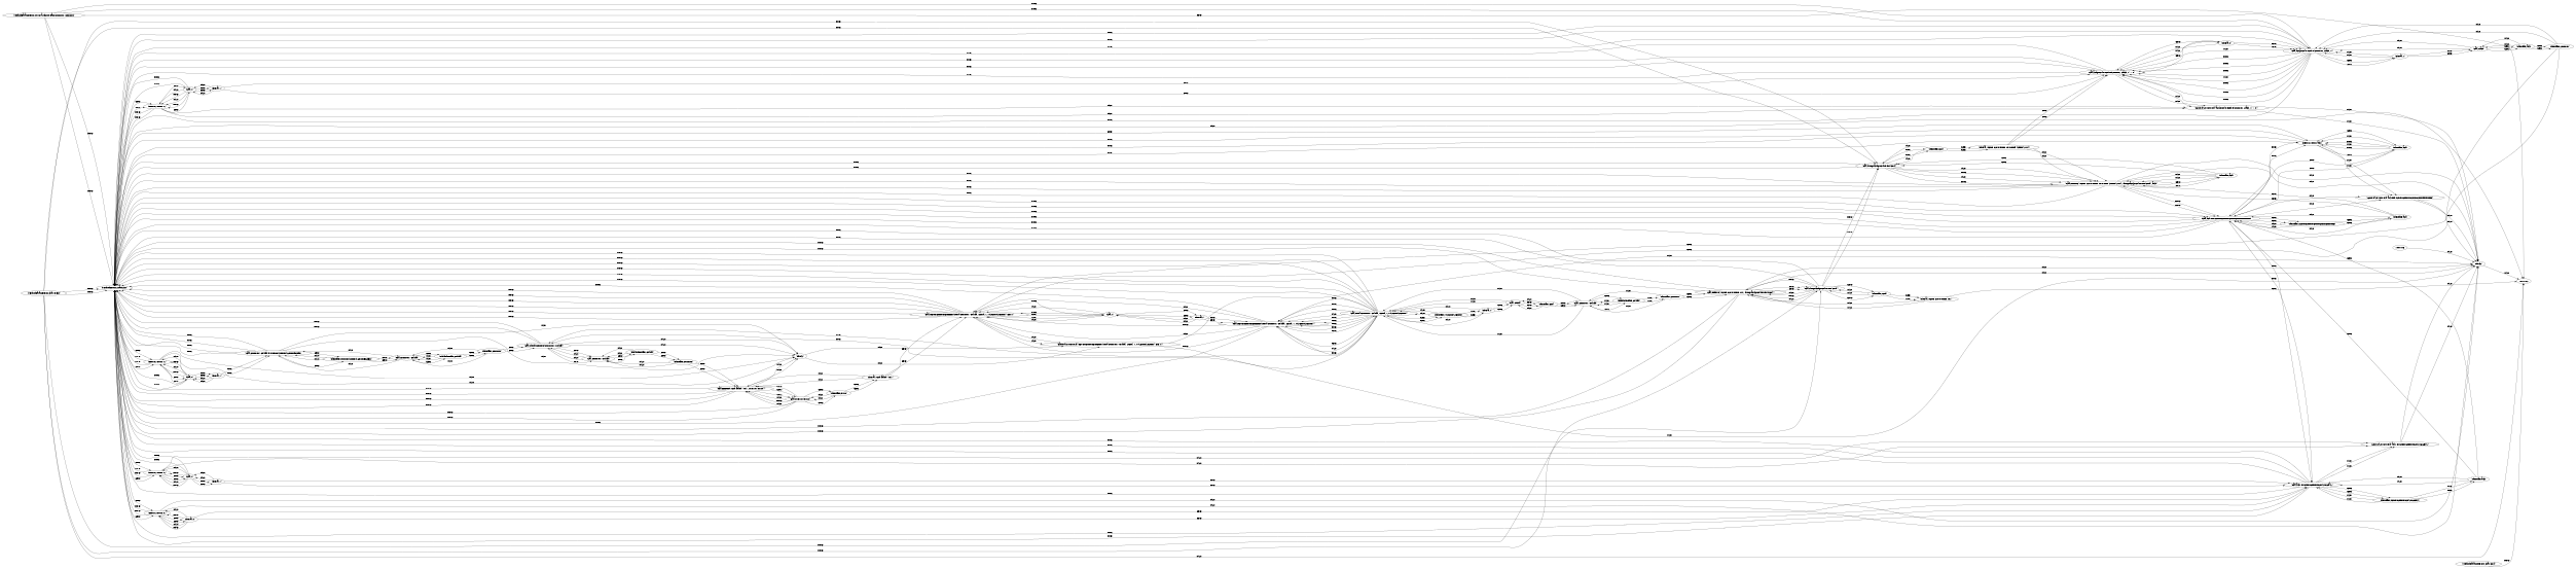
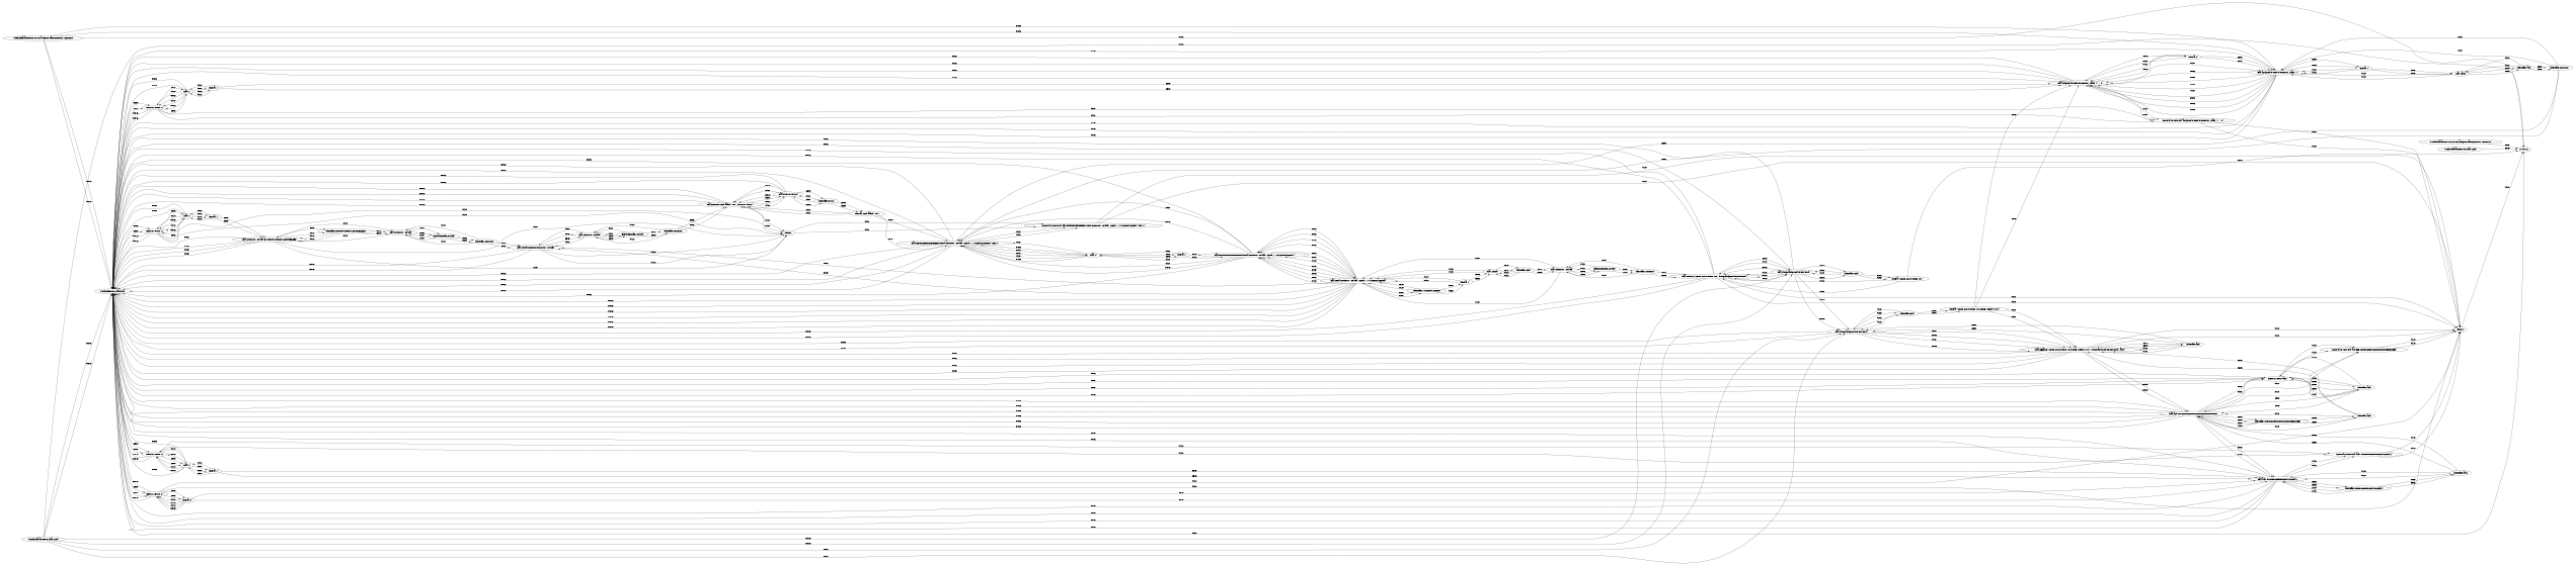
  digraph {
    rankdir=LR
    n1 [label="(MethodReturn,static int)"]
    n2 [label="(Return,return -1;)"]
    n3 [label="(Return,return -1;)"]
    n4 [label="(Return,return ack;)"]
    n5 [label="(Return,return -1;)"]
    n6 [label="(Return,return 0;)"]
    1000102
    n8 [label="(Block,)"]
    n9 [label="(Call,-1)"]
    n10 [label="(ControlStructure,if (a2dp_ctrl_receive(common, &ack, 1) < 0))"]
    n11 [label="(Call,-1)"]
    n12 [label="(ControlStructure,if (ack == A2DP_CTRL_ACK_INCALL_FAILURE))"]
    n13 [label="(Identifier,ack)"]
    n14 [label="(ControlStructure,if (ack != A2DP_CTRL_ACK_SUCCESS))"]
    n15 [label="(Call,-1)"]
    n16 [label="(Block,)"]
    n17 [label="(Literal,0)"]
    n18 [label="(MethodParameterIn,struct a2dp_stream_common *common)"]
    n19 [label="(Call,a2dp_ctrl_receive(common, &ack, 1))"]
    n20 [label="(Literal,1)"]
    n21 [label="(Call,a2dp_ctrl_receive(common, &ack, 1) < 0)"]
-   n23 [label="(MethodParameterIn,char event)"]
+   n22 [label="(MethodParameterOut,struct a2dp_stream_common *common)"]
+   n23 [label="(MethodParameterIn,char cmd)"]
    n24 [label="(Call,dump_a2dp_ctrl_event(cmd))"]
    n25 [label="(Call,dump_a2dp_ctrl_event(cmd))"]
    n26 [label="(Call,DEBUG(\"A2DP COMMAND %s DONE STATUS %d\", dump_a2dp_ctrl_event(cmd), ack))"]
    n27 [label="(Identifier,cmd)"]
    n28 [label="(Call,DEBUG(\"A2DP COMMAND %s\", dump_a2dp_ctrl_event(cmd)))"]
    n29 [label="(Identifier,cmd)"]
    n30 [label="(MethodParameterOut,char cmd)"]
    n31 [label="(ControlStructure,if (TEMP_FAILURE_RETRY(send(common->ctrl_fd, &cmd, 1, MSG_NOSIGNAL)) == -1))"]
    n32 [label="(Literal,\"cmd failed (%s)\")"]
    n33 [label="(Call,ERROR(\"cmd failed (%s)\", strerror(errno)))"]
    n34 [label="(Call,TEMP_FAILURE_RETRY(send(common->ctrl_fd, &cmd, 1, MSG_NOSIGNAL)) == -1)"]
    n35 [label="(Call,strerror(errno))"]
    n36 [label="(Call,-1)"]
    n37 [label="(Identifier,errno)"]
    n38 [label="(Call,common->ctrl_fd)"]
    n39 [label="(FieldIdentifier,ctrl_fd)"]
    n40 [label="(Call,skt_disconnect(common->ctrl_fd))"]
    n41 [label="(Identifier,common)"]
    n42 [label="(FieldIdentifier,ctrl_fd)"]
    n43 [label="(Call,common->ctrl_fd)"]
    n44 [label="(Identifier,common)"]
    n45 [label="(Call,common->ctrl_fd = AUDIO_SKT_DISCONNECTED)"]
    n46 [label="(Identifier,AUDIO_SKT_DISCONNECTED)"]
    n47 [label="(Literal,1)"]
    n48 [label="(Identifier,common)"]
    n49 [label="(Call,&ack)"]
    n50 [label="(Identifier,ack)"]
    n51 [label="(Literal,0)"]
    n52 [label="(Literal,1)"]
    n53 [label="(Literal,\"A2DP COMMAND %s DONE STATUS %d\")"]
    n54 [label="(Identifier,ack)"]
    n55 [label="(Call,ack == A2DP_CTRL_ACK_INCALL_FAILURE)"]
    n56 [label="(Identifier,A2DP_CTRL_ACK_INCALL_FAILURE)"]
    n57 [label="(Call,ack != A2DP_CTRL_ACK_SUCCESS)"]
    n58 [label="(Identifier,ack)"]
    n59 [label="(Identifier,A2DP_CTRL_ACK_SUCCESS)"]
    n60 [label="(Identifier,ack)"]
    n61 [label="(Literal,1)"]
    n62 [label="(Literal,\"A2DP COMMAND %s\")"]
    n63 [label="(Call,send(common->ctrl_fd, &cmd, 1, MSG_NOSIGNAL))"]
    n64 [label="(Identifier,MSG_NOSIGNAL)"]
    n65 [label="(Call,TEMP_FAILURE_RETRY(send(common->ctrl_fd, &cmd, 1, MSG_NOSIGNAL)))"]
    n66 [label="(Literal,1)"]
    n67 [label="(Call,common->ctrl_fd)"]
    n68 [label="(FieldIdentifier,ctrl_fd)"]
    n69 [label="(Identifier,common)"]
    n70 [label="(Call,&cmd)"]
    n71 [label="(Identifier,cmd)"]
    n72 [label="(Literal,1)"]
-   1000106
    n1 -> n2 [label="CFG: "]
    n1 -> n2 [label="CFG: "]
    n1 -> n3 [label="CFG: "]
    n1 -> n3 [label="CFG: "]
    n1 -> n4 [label="CFG: "]
    n1 -> n4 [label="CFG: "]
    n1 -> n5 [label="CFG: "]
    n1 -> n5 [label="CFG: "]
    n1 -> n6 [label="CFG: "]
    n1 -> n6 [label="CFG: "]
    n1 -> 1000102 [label="AST: "]
    n2 -> n1 [label="DDG: "]
    n2 -> n1 [label="DDG: "]
    n2 -> n8 [label="AST: "]
    n2 -> n8 [label="AST: "]
    n2 -> n9 [label="CFG: "]
    n2 -> n9 [label="CFG: "]
    n3 -> n1 [label="DDG: "]
    n3 -> n1 [label="DDG: "]
    n3 -> n10 [label="AST: "]
    n3 -> n10 [label="AST: "]
    n3 -> n11 [label="CFG: "]
    n3 -> n11 [label="CFG: "]
    n4 -> n1 [label="DDG: "]
    n4 -> n1 [label="DDG: "]
    n4 -> n12 [label="AST: "]
    n4 -> n12 [label="AST: "]
    n4 -> n13 [label="CFG: "]
    n4 -> n13 [label="CFG: "]
    n5 -> n1 [label="DDG: "]
    n5 -> n1 [label="DDG: "]
    n5 -> n14 [label="AST: "]
    n5 -> n14 [label="AST: "]
    n5 -> n15 [label="CFG: "]
    n5 -> n15 [label="CFG: "]
    n6 -> n1 [label="DDG: "]
    n6 -> n1 [label="DDG: "]
    n6 -> n16 [label="AST: "]
    n6 -> n16 [label="AST: "]
    n6 -> n17 [label="CFG: "]
    n6 -> n17 [label="CFG: "]
    n8 -> n31 [label="AST: "]
    n8 -> n31 [label="AST: "]
    n9 -> n1 [label="DDG: "]
    n9 -> n1 [label="DDG: "]
    n9 -> n2 [label="AST: "]
    n9 -> n2 [label="DDG: "]
    n9 -> n2 [label="AST: "]
    n9 -> n2 [label="DDG: "]
    n9 -> n47 [label="CFG: "]
    n9 -> n47 [label="CFG: "]
    n10 -> n16 [label="AST: "]
    n10 -> n16 [label="AST: "]
    n11 -> n1 [label="DDG: "]
    n11 -> n1 [label="DDG: "]
    n11 -> n3 [label="AST: "]
    n11 -> n3 [label="DDG: "]
    n11 -> n3 [label="AST: "]
    n11 -> n3 [label="DDG: "]
    n11 -> n52 [label="CFG: "]
    n11 -> n52 [label="CFG: "]
    n12 -> n16 [label="AST: "]
    n12 -> n16 [label="AST: "]
    n13 -> n4 [label="AST: "]
    n13 -> n4 [label="DDG: "]
    n13 -> n4 [label="AST: "]
    n13 -> n4 [label="DDG: "]
    n13 -> n55 [label="CFG: "]
    n13 -> n55 [label="CFG: "]
    n14 -> n16 [label="AST: "]
    n14 -> n16 [label="AST: "]
    n15 -> n1 [label="DDG: "]
    n15 -> n1 [label="DDG: "]
    n15 -> n5 [label="AST: "]
    n15 -> n5 [label="DDG: "]
    n15 -> n5 [label="AST: "]
    n15 -> n5 [label="DDG: "]
    n15 -> n61 [label="CFG: "]
    n15 -> n61 [label="CFG: "]
    n16 -> 1000102 [label="AST: "]
    n17 -> n6 [label="AST: "]
    n17 -> n6 [label="DDG: "]
    n17 -> n6 [label="AST: "]
    n17 -> n6 [label="DDG: "]
    n17 -> n57 [label="CFG: "]
    n17 -> n57 [label="CFG: "]
    n18 -> n1 [label="DDG: "]
    n18 -> n1 [label="DDG: "]
-   n18 -> 1000102 [label="CFG: "]
+   n18 -> 1000102 [label="AST: "]
    n18 -> n19 [label="DDG: "]
    n18 -> n19 [label="DDG: "]
    n19 -> n1 [label="DDG: "]
    n19 -> n1 [label="DDG: "]
    n19 -> n1 [label="DDG: "]
    n19 -> n1 [label="DDG: "]
    n19 -> n20 [label="CFG: "]
    n19 -> n20 [label="CFG: "]
    n19 -> n21 [label="AST: "]
    n19 -> n21 [label="DDG: "]
    n19 -> n21 [label="DDG: "]
    n19 -> n21 [label="DDG: "]
    n19 -> n21 [label="AST: "]
    n19 -> n21 [label="DDG: "]
    n19 -> n21 [label="DDG: "]
    n19 -> n21 [label="DDG: "]
    n20 -> n19 [label="AST: "]
    n20 -> n19 [label="AST: "]
    n20 -> n49 [label="CFG: "]
    n20 -> n49 [label="CFG: "]
    n21 -> n1 [label="DDG: "]
    n21 -> n1 [label="DDG: "]
    n21 -> n1 [label="DDG: "]
    n21 -> n1 [label="DDG: "]
    n21 -> n10 [label="AST: "]
    n21 -> n10 [label="AST: "]
    n21 -> n51 [label="CFG: "]
    n21 -> n51 [label="CFG: "]
+   n22 -> 1000102 [label="AST: "]
    n23 -> n1 [label="DDG: "]
    n23 -> n1 [label="DDG: "]
    n23 -> 1000102 [label="AST: "]
    n23 -> n24 [label="DDG: "]
    n23 -> n24 [label="DDG: "]
    n23 -> n25 [label="DDG: "]
    n23 -> n25 [label="DDG: "]
    n24 -> n1 [label="DDG: "]
    n24 -> n1 [label="DDG: "]
    n24 -> n26 [label="AST: "]
    n24 -> n26 [label="DDG: "]
    n24 -> n26 [label="AST: "]
    n24 -> n26 [label="DDG: "]
    n24 -> n27 [label="CFG: "]
    n24 -> n27 [label="CFG: "]
    n25 -> n1 [label="DDG: "]
    n25 -> n1 [label="DDG: "]
    n25 -> n24 [label="DDG: "]
    n25 -> n24 [label="DDG: "]
    n25 -> n28 [label="AST: "]
    n25 -> n28 [label="DDG: "]
    n25 -> n28 [label="AST: "]
    n25 -> n28 [label="DDG: "]
    n25 -> n29 [label="CFG: "]
    n25 -> n29 [label="CFG: "]
    n26 -> n1 [label="DDG: "]
    n26 -> n1 [label="DDG: "]
    n26 -> n1 [label="DDG: "]
    n26 -> n1 [label="DDG: "]
    n26 -> n16 [label="AST: "]
    n26 -> n16 [label="AST: "]
    n26 -> n54 [label="CFG: "]
    n26 -> n54 [label="CFG: "]
    n26 -> n55 [label="DDG: "]
    n26 -> n55 [label="DDG: "]
    n27 -> n24 [label="AST: "]
    n27 -> n24 [label="AST: "]
    n27 -> n53 [label="CFG: "]
    n27 -> n53 [label="CFG: "]
    n28 -> n1 [label="DDG: "]
    n28 -> n1 [label="DDG: "]
    n28 -> n1 [label="DDG: "]
    n28 -> n1 [label="DDG: "]
    n28 -> n16 [label="AST: "]
    n28 -> n16 [label="AST: "]
    n28 -> n25 [label="CFG: "]
    n28 -> n25 [label="CFG: "]
    n29 -> n25 [label="AST: "]
    n29 -> n25 [label="AST: "]
    n29 -> n62 [label="CFG: "]
    n29 -> n62 [label="CFG: "]
    n30 -> 1000102 [label="DDG: "]
    n31 -> n16 [label="AST: "]
    n31 -> n16 [label="AST: "]
    n32 -> n33 [label="AST: "]
    n32 -> n33 [label="AST: "]
    n32 -> n34 [label="CFG: "]
    n32 -> n34 [label="CFG: "]
    n33 -> n1 [label="DDG: "]
    n33 -> n1 [label="DDG: "]
    n33 -> n1 [label="DDG: "]
    n33 -> n1 [label="DDG: "]
    n33 -> n8 [label="AST: "]
    n33 -> n8 [label="AST: "]
    n33 -> n35 [label="CFG: "]
    n33 -> n35 [label="CFG: "]
    n34 -> n1 [label="DDG: "]
    n34 -> n1 [label="DDG: "]
    n34 -> n1 [label="DDG: "]
    n34 -> n1 [label="DDG: "]
    n34 -> n1 [label="DDG: "]
    n34 -> n1 [label="DDG: "]
    n34 -> n31 [label="AST: "]
    n34 -> n31 [label="AST: "]
    n34 -> n36 [label="CFG: "]
    n34 -> n36 [label="CFG: "]
    n35 -> n1 [label="DDG: "]
    n35 -> n1 [label="DDG: "]
    n35 -> n33 [label="AST: "]
    n35 -> n33 [label="DDG: "]
    n35 -> n33 [label="AST: "]
    n35 -> n33 [label="DDG: "]
    n35 -> n37 [label="CFG: "]
    n35 -> n37 [label="CFG: "]
    n36 -> n34 [label="AST: "]
    n36 -> n34 [label="DDG: "]
    n36 -> n34 [label="AST: "]
    n36 -> n34 [label="DDG: "]
    n36 -> n72 [label="CFG: "]
    n36 -> n72 [label="CFG: "]
    n37 -> n32 [label="CFG: "]
    n37 -> n32 [label="CFG: "]
    n37 -> n35 [label="AST: "]
    n37 -> n35 [label="AST: "]
    n38 -> n39 [label="CFG: "]
    n38 -> n39 [label="CFG: "]
    n38 -> n40 [label="AST: "]
    n38 -> n40 [label="AST: "]
    n39 -> n38 [label="AST: "]
    n39 -> n38 [label="AST: "]
    n39 -> n41 [label="CFG: "]
    n39 -> n41 [label="CFG: "]
    n40 -> n1 [label="DDG: "]
    n40 -> n1 [label="DDG: "]
    n40 -> n8 [label="AST: "]
    n40 -> n8 [label="AST: "]
    n40 -> n38 [label="CFG: "]
    n40 -> n38 [label="CFG: "]
    n41 -> n33 [label="CFG: "]
    n41 -> n33 [label="CFG: "]
    n41 -> n38 [label="AST: "]
    n41 -> n38 [label="AST: "]
    n42 -> n43 [label="AST: "]
    n42 -> n43 [label="AST: "]
    n42 -> n44 [label="CFG: "]
    n42 -> n44 [label="CFG: "]
    n43 -> n42 [label="CFG: "]
    n43 -> n42 [label="CFG: "]
    n43 -> n45 [label="AST: "]
    n43 -> n45 [label="AST: "]
    n44 -> n40 [label="CFG: "]
    n44 -> n40 [label="CFG: "]
    n44 -> n43 [label="AST: "]
    n44 -> n43 [label="AST: "]
    n45 -> n1 [label="DDG: "]
    n45 -> n1 [label="DDG: "]
    n45 -> n1 [label="DDG: "]
    n45 -> n1 [label="DDG: "]
    n45 -> n8 [label="AST: "]
    n45 -> n8 [label="AST: "]
    n45 -> n46 [label="CFG: "]
    n45 -> n46 [label="CFG: "]
    n46 -> n43 [label="CFG: "]
    n46 -> n43 [label="CFG: "]
    n46 -> n45 [label="AST: "]
    n46 -> n45 [label="AST: "]
    n47 -> n9 [label="AST: "]
    n47 -> n9 [label="AST: "]
    n47 -> n45 [label="CFG: "]
    n47 -> n45 [label="CFG: "]
    n48 -> n19 [label="AST: "]
    n48 -> n19 [label="AST: "]
    n48 -> n34 [label="CFG: "]
    n48 -> n34 [label="CFG: "]
    n49 -> n19 [label="AST: "]
    n49 -> n19 [label="AST: "]
    n49 -> n50 [label="CFG: "]
    n49 -> n50 [label="CFG: "]
    n50 -> n48 [label="CFG: "]
    n50 -> n48 [label="CFG: "]
    n50 -> n49 [label="AST: "]
    n50 -> n49 [label="AST: "]
    n51 -> n19 [label="CFG: "]
    n51 -> n19 [label="CFG: "]
    n51 -> n21 [label="AST: "]
    n51 -> n21 [label="AST: "]
    n52 -> n11 [label="AST: "]
    n52 -> n11 [label="AST: "]
    n52 -> n21 [label="CFG: "]
    n52 -> n21 [label="CFG: "]
    n53 -> n21 [label="CFG: "]
    n53 -> n21 [label="CFG: "]
    n53 -> n26 [label="AST: "]
    n53 -> n26 [label="AST: "]
    n54 -> n24 [label="CFG: "]
    n54 -> n24 [label="CFG: "]
    n54 -> n26 [label="AST: "]
    n54 -> n26 [label="AST: "]
    n55 -> n1 [label="DDG: "]
    n55 -> n1 [label="DDG: "]
    n55 -> n1 [label="DDG: "]
    n55 -> n1 [label="DDG: "]
    n55 -> n1 [label="DDG: "]
    n55 -> n1 [label="DDG: "]
    n55 -> n4 [label="DDG: "]
    n55 -> n4 [label="DDG: "]
    n55 -> n12 [label="AST: "]
    n55 -> n12 [label="AST: "]
    n55 -> n56 [label="CFG: "]
    n55 -> n56 [label="CFG: "]
    n55 -> n57 [label="DDG: "]
    n55 -> n57 [label="DDG: "]
    n56 -> n55 [label="AST: "]
    n56 -> n55 [label="AST: "]
    n56 -> n58 [label="CFG: "]
    n56 -> n58 [label="CFG: "]
    n57 -> n1 [label="DDG: "]
    n57 -> n1 [label="DDG: "]
    n57 -> n1 [label="DDG: "]
    n57 -> n1 [label="DDG: "]
    n57 -> n1 [label="DDG: "]
    n57 -> n1 [label="DDG: "]
    n57 -> n14 [label="AST: "]
    n57 -> n14 [label="AST: "]
    n57 -> n59 [label="CFG: "]
    n57 -> n59 [label="CFG: "]
    n58 -> n26 [label="CFG: "]
    n58 -> n26 [label="CFG: "]
    n58 -> n55 [label="AST: "]
    n58 -> n55 [label="AST: "]
    n59 -> n57 [label="AST: "]
    n59 -> n57 [label="AST: "]
    n59 -> n60 [label="CFG: "]
    n59 -> n60 [label="CFG: "]
    n60 -> n55 [label="CFG: "]
    n60 -> n55 [label="CFG: "]
    n60 -> n57 [label="AST: "]
    n60 -> n57 [label="AST: "]
    n61 -> n15 [label="AST: "]
    n61 -> n15 [label="AST: "]
    n61 -> n57 [label="CFG: "]
    n61 -> n57 [label="CFG: "]
    n62 -> 1000102 [label="CFG: "]
    n62 -> n28 [label="AST: "]
    n62 -> n28 [label="AST: "]
    n63 -> n1 [label="DDG: "]
    n63 -> n1 [label="DDG: "]
    n63 -> n1 [label="DDG: "]
    n63 -> n1 [label="DDG: "]
    n63 -> n1 [label="DDG: "]
    n63 -> n1 [label="DDG: "]
    n63 -> n40 [label="DDG: "]
    n63 -> n40 [label="DDG: "]
    n63 -> n64 [label="CFG: "]
    n63 -> n64 [label="CFG: "]
    n63 -> n65 [label="AST: "]
    n63 -> n65 [label="DDG: "]
    n63 -> n65 [label="DDG: "]
    n63 -> n65 [label="DDG: "]
    n63 -> n65 [label="DDG: "]
    n63 -> n65 [label="AST: "]
    n63 -> n65 [label="DDG: "]
    n63 -> n65 [label="DDG: "]
    n63 -> n65 [label="DDG: "]
    n63 -> n65 [label="DDG: "]
    n64 -> n63 [label="AST: "]
    n64 -> n63 [label="AST: "]
    n64 -> n66 [label="CFG: "]
    n64 -> n66 [label="CFG: "]
    n65 -> n1 [label="DDG: "]
    n65 -> n1 [label="DDG: "]
    n65 -> n34 [label="AST: "]
    n65 -> n34 [label="DDG: "]
    n65 -> n34 [label="AST: "]
    n65 -> n34 [label="DDG: "]
    n65 -> n63 [label="CFG: "]
    n65 -> n63 [label="CFG: "]
    n66 -> n63 [label="AST: "]
    n66 -> n63 [label="AST: "]
    n66 -> n70 [label="CFG: "]
    n66 -> n70 [label="CFG: "]
    n67 -> n63 [label="AST: "]
    n67 -> n63 [label="AST: "]
    n67 -> n68 [label="CFG: "]
    n67 -> n68 [label="CFG: "]
    n68 -> n67 [label="AST: "]
    n68 -> n67 [label="AST: "]
    n68 -> n69 [label="CFG: "]
    n68 -> n69 [label="CFG: "]
    n69 -> n28 [label="CFG: "]
    n69 -> n28 [label="CFG: "]
    n69 -> n67 [label="AST: "]
    n69 -> n67 [label="AST: "]
    n70 -> n63 [label="AST: "]
    n70 -> n63 [label="AST: "]
    n70 -> n71 [label="CFG: "]
    n70 -> n71 [label="CFG: "]
    n71 -> n67 [label="CFG: "]
    n71 -> n67 [label="CFG: "]
    n71 -> n70 [label="AST: "]
    n71 -> n70 [label="AST: "]
    n72 -> n36 [label="AST: "]
    n72 -> n36 [label="AST: "]
    n72 -> n65 [label="CFG: "]
    n72 -> n65 [label="CFG: "]
-   1000106 -> n16 [label="AST: "]
  }
